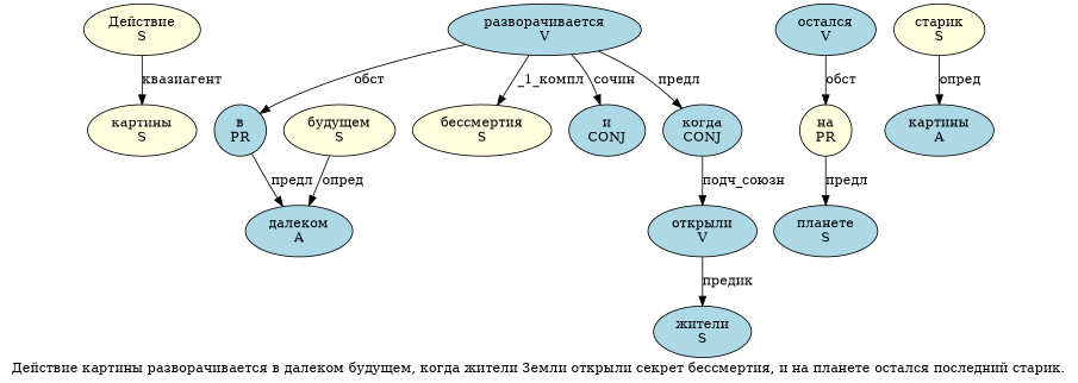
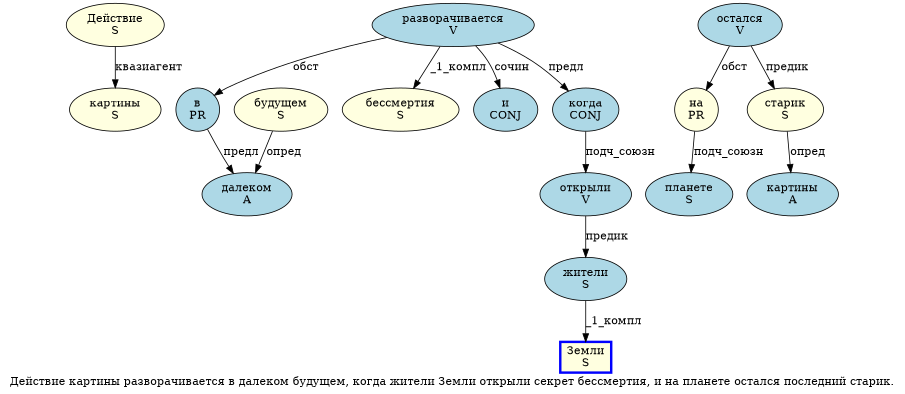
  digraph {
    label="Действие картины разворачивается в далеком будущем, когда жители Земли открыли секрет бессмертия, и на планете остался последний старик."
    node [fillcolor=lightblue penwidth=1 shape=ellipse style=filled]
    n1 [fillcolor=lightyellow label="Действие\nS"]
    n2 [fillcolor=lightyellow label="картины\nS"]
    n3 [label="разворачивается\nV"]
    n4 [label="в\nPR"]
    n5 [label="когда\nCONJ"]
    n6 [fillcolor=lightyellow label="бессмертия\nS"]
    n7 [label="и\nCONJ"]
    n8 [label="далеком\nA"]
    n9 [label="открыли\nV"]
    n10 [fillcolor=lightyellow label="будущем\nS"]
    n11 [label="жители\nS"]
+   n12 [color=blue fillcolor=lightyellow label="Земли\nS" penwidth=3 shape=box]
    n13 [label="остался\nV"]
    n14 [fillcolor=lightyellow label="на\nPR"]
    n15 [fillcolor=lightyellow label="старик\nS"]
    n16 [label="планете\nS"]
    n17 [label="картины\nA"]
    n1 -> n2 [label="квазиагент"]
    n3 -> n4 [label="обст"]
    n3 -> n5 [label="предл"]
    n3 -> n6 [label="_1_компл"]
    n3 -> n7 [label="сочин"]
    n4 -> n8 [label="предл"]
    n5 -> n9 [label="подч_союзн"]
    n9 -> n11 [label="предик"]
    n10 -> n8 [label="опред"]
+   n11 -> n12 [label="_1_компл"]
    n13 -> n14 [label="обст"]
-   n14 -> n16 [label="предл"]
+   n13 -> n15 [label="предик"]
+   n14 -> n16 [label="подч_союзн"]
    n15 -> n17 [label="опред"]
  }
